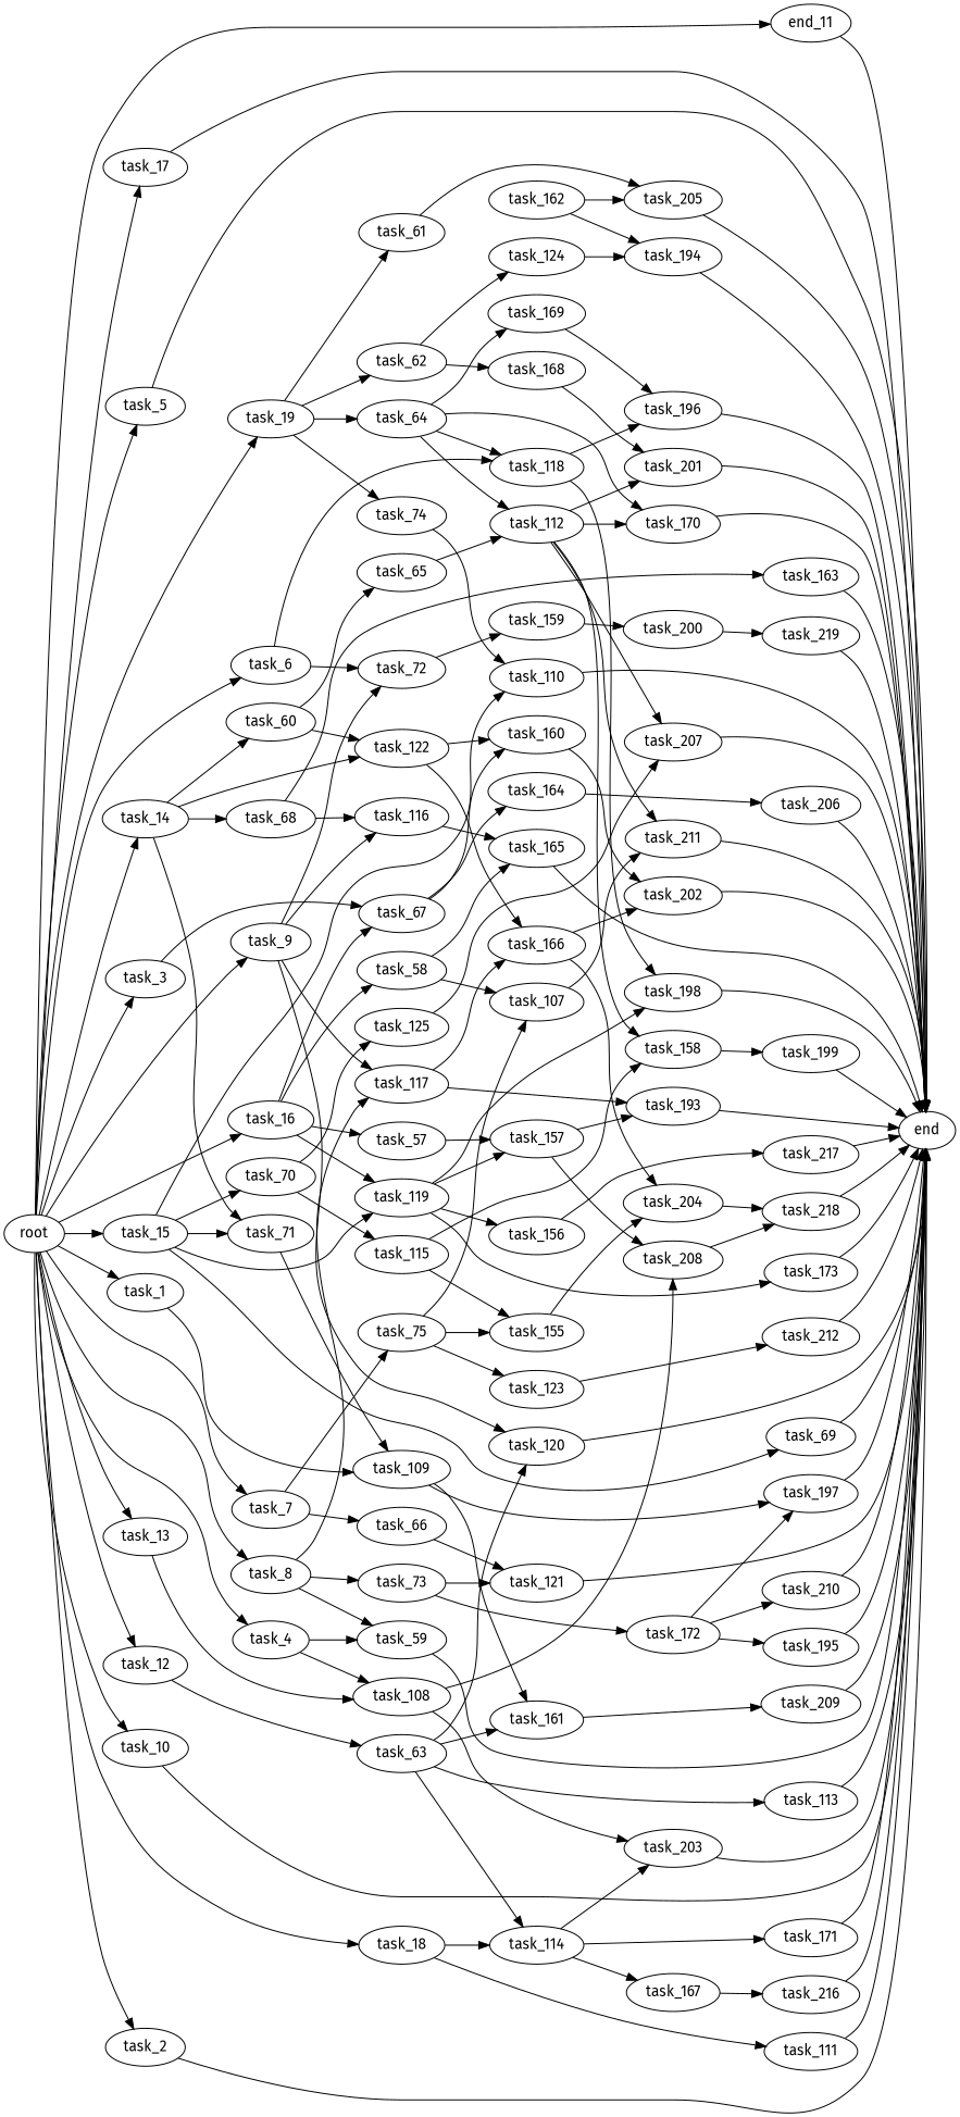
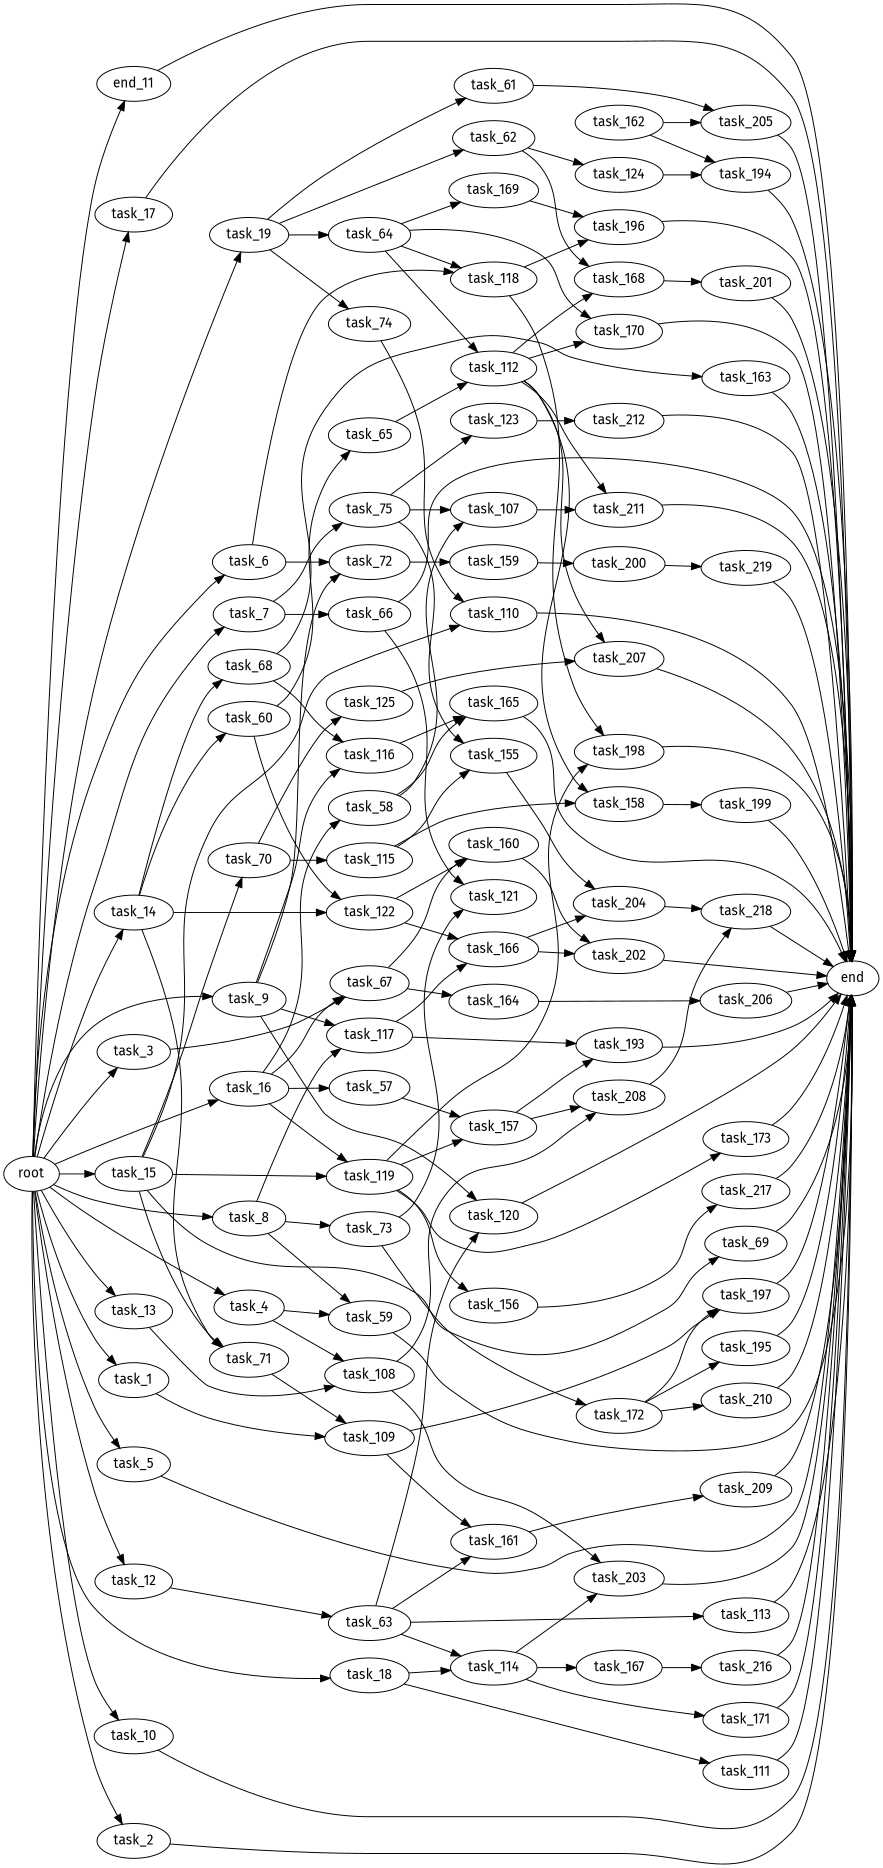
  digraph {
    fontname="Fira Sans"
    rankdir=LR
    node [fontname="Fira Sans"]
    edge [fontname="Fira Sans"]
    n1 [label=end_11]
    end
    task_171
    task_195
    task_64
    task_112
    task_118
    task_170
    task_169
    task_158
    task_207
    task_168
    task_211
    task_198
    task_196
    task_17
    task_219
    task_217
    task_199
    task_201
    task_69
    task_155
    task_204
    task_218
    task_113
    task_73
    task_172
    task_121
    task_197
    task_210
    task_59
    task_7
    task_75
    task_66
    task_107
    task_123
    task_109
    task_161
    task_209
    task_67
    task_164
    task_160
    task_206
    task_202
    task_157
    task_193
    task_208
    task_205
    task_216
    task_115
    task_212
    task_203
    task_63
    task_120
    task_114
    task_167
    task_61
    task_162
    task_194
    task_119
    task_173
    task_156
    task_72
    task_159
    task_200
    task_124
    task_57
    task_14
    task_60
    task_122
    task_68
    task_71
    task_65
    task_166
    task_116
    task_163
    task_62
    task_125
    task_108
    task_9
    task_117
    task_165
    task_58
    root
    task_4
    task_13
    task_19
    task_5
    task_15
    task_6
    task_16
    task_3
    task_10
    task_1
    task_2
    task_12
    task_8
    task_18
    task_74
    task_70
    task_110
    task_111
    n1 -> end
    task_171 -> end
    task_195 -> end
    task_64 -> task_112
    task_64 -> task_118
    task_64 -> task_170
    task_64 -> task_169
    task_112 -> task_170
    task_112 -> task_158
    task_112 -> task_207
-   task_112 -> task_201
+   task_112 -> task_168
    task_112 -> task_211
    task_118 -> task_198
    task_118 -> task_196
    task_170 -> end
    task_169 -> task_196
    task_158 -> task_199
    task_207 -> end
    task_168 -> task_201
    task_211 -> end
    task_198 -> end
    task_196 -> end
    task_17 -> end
    task_219 -> end
    task_217 -> end
    task_199 -> end
    task_201 -> end
    task_69 -> end
    task_155 -> task_204
    task_204 -> task_218
    task_218 -> end
    task_113 -> end
    task_73 -> task_172
    task_73 -> task_121
    task_172 -> task_195
    task_172 -> task_197
    task_172 -> task_210
-   task_121 -> end
+   task_66 -> end
    task_197 -> end
    task_210 -> end
    task_59 -> end
    task_7 -> task_75
    task_7 -> task_66
    task_75 -> task_155
    task_75 -> task_107
    task_75 -> task_123
    task_66 -> task_121
    task_107 -> task_211
    task_123 -> task_212
    task_109 -> task_197
    task_109 -> task_161
    task_161 -> task_209
    task_209 -> end
    task_67 -> task_164
    task_67 -> task_160
    task_164 -> task_206
    task_160 -> task_202
    task_206 -> end
    task_202 -> end
    task_157 -> task_193
    task_157 -> task_208
    task_193 -> end
    task_208 -> task_218
    task_205 -> end
    task_216 -> end
    task_115 -> task_158
    task_115 -> task_155
    task_212 -> end
    task_203 -> end
    task_63 -> task_113
    task_63 -> task_161
    task_63 -> task_120
    task_63 -> task_114
    task_120 -> end
    task_114 -> task_171
    task_114 -> task_203
    task_114 -> task_167
    task_167 -> task_216
    task_61 -> task_205
    task_162 -> task_205
    task_162 -> task_194
    task_194 -> end
    task_119 -> task_198
    task_119 -> task_157
    task_119 -> task_173
    task_119 -> task_156
    task_173 -> end
    task_156 -> task_217
    task_72 -> task_159
    task_159 -> task_200
    task_200 -> task_219
    task_124 -> task_194
    task_57 -> task_157
    task_14 -> task_60
    task_14 -> task_122
    task_14 -> task_68
    task_14 -> task_71
    task_60 -> task_122
    task_60 -> task_65
    task_122 -> task_160
    task_122 -> task_166
    task_68 -> task_116
    task_68 -> task_163
    task_71 -> task_109
    task_65 -> task_112
    task_166 -> task_204
    task_166 -> task_202
    task_116 -> task_165
    task_163 -> end
    task_62 -> task_168
    task_62 -> task_124
    task_125 -> task_207
    task_108 -> task_208
    task_108 -> task_203
    task_9 -> task_120
    task_9 -> task_72
    task_9 -> task_116
    task_9 -> task_117
    task_117 -> task_193
    task_117 -> task_166
    task_165 -> end
    task_58 -> task_107
    task_58 -> task_165
    root -> n1
    root -> task_17
    root -> task_7
    root -> task_14
    root -> task_9
    root -> task_4
    root -> task_13
    root -> task_19
    root -> task_5
    root -> task_15
    root -> task_6
    root -> task_16
    root -> task_3
    root -> task_10
    root -> task_1
    root -> task_2
    root -> task_12
    root -> task_8
    root -> task_18
    task_4 -> task_59
    task_4 -> task_108
    task_13 -> task_108
    task_19 -> task_64
    task_19 -> task_61
    task_19 -> task_62
    task_19 -> task_74
    task_5 -> end
    task_15 -> task_69
    task_15 -> task_119
    task_15 -> task_71
    task_15 -> task_70
    task_15 -> task_110
    task_6 -> task_118
    task_6 -> task_72
    task_16 -> task_67
    task_16 -> task_119
    task_16 -> task_57
    task_16 -> task_58
    task_3 -> task_67
    task_10 -> end
    task_1 -> task_109
    task_2 -> end
    task_12 -> task_63
    task_8 -> task_73
    task_8 -> task_59
    task_8 -> task_117
    task_18 -> task_114
    task_18 -> task_111
    task_74 -> task_110
    task_70 -> task_115
    task_70 -> task_125
    task_110 -> end
    task_111 -> end
  }
